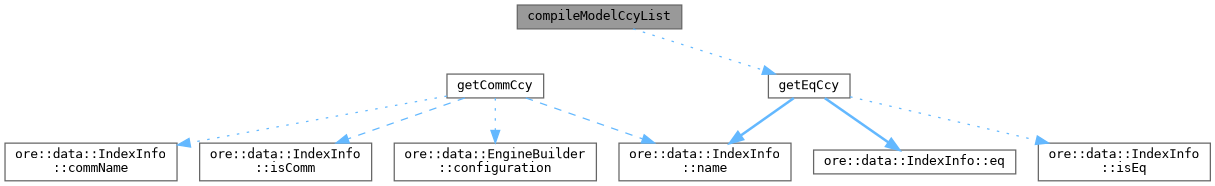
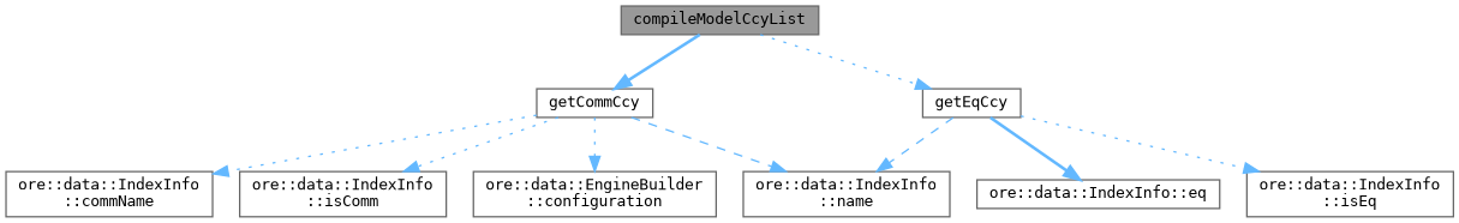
  digraph {
    fontname="DejaVu Sans Mono"
    rankdir=TB
    node [color=grey40 fillcolor=white fontname="DejaVu Sans Mono" fontsize=10 shape=box style=filled]
    edge [color=steelblue1 fontname="DejaVu Sans Mono" fontsize=10 labelfontname=Helvetica labelfontsize=10 style=dotted]
    n1 [color=gray40 fillcolor=grey60 fontcolor=black height=0.2 label=compileModelCcyList width=0.4]
    n2 [height=0.2 label=getCommCcy width=0.4]
    n3 [height=0.2 label=getEqCcy width=0.4]
    n4 [height=0.2 label="ore::data::IndexInfo\l::commName" width=0.4]
    n5 [height=0.2 label="ore::data::IndexInfo\l::isComm" width=0.4]
    n6 [height=0.2 label="ore::data::EngineBuilder\l::configuration" width=0.4]
    n7 [height=0.2 label="ore::data::IndexInfo\l::name" width=0.4]
    n8 [height=0.2 label="ore::data::IndexInfo::eq" width=0.4]
    n9 [height=0.2 label="ore::data::IndexInfo\l::isEq" width=0.4]
+   n1 -> n2 [style=bold]
    n1 -> n3
    n2 -> n4
-   n2 -> n5 [style=dashed]
+   n2 -> n5
    n2 -> n6
    n2 -> n7 [style=dashed]
-   n3 -> n7 [style=bold]
+   n3 -> n7 [style=dashed]
    n3 -> n8 [style=bold]
    n3 -> n9
  }
